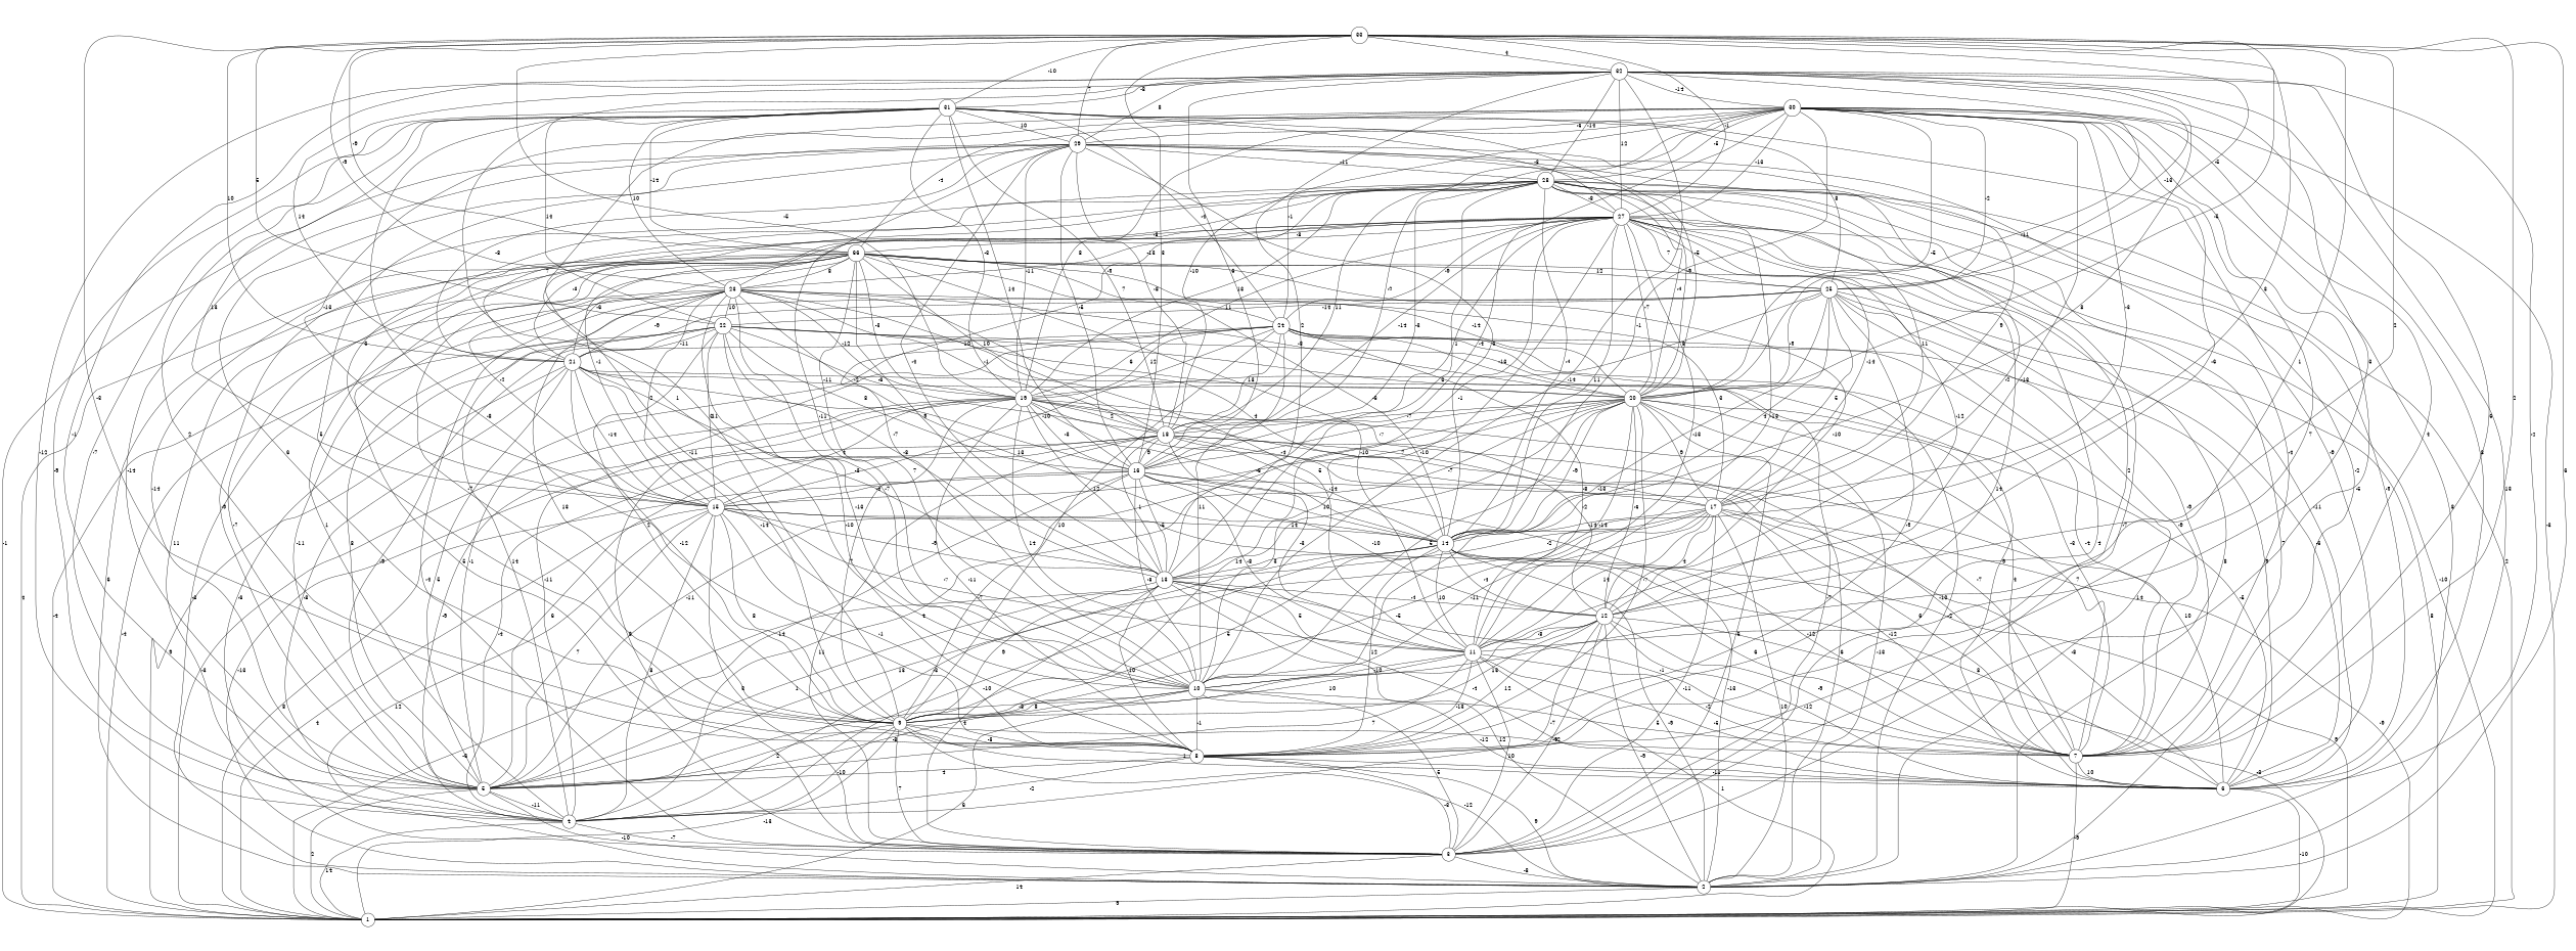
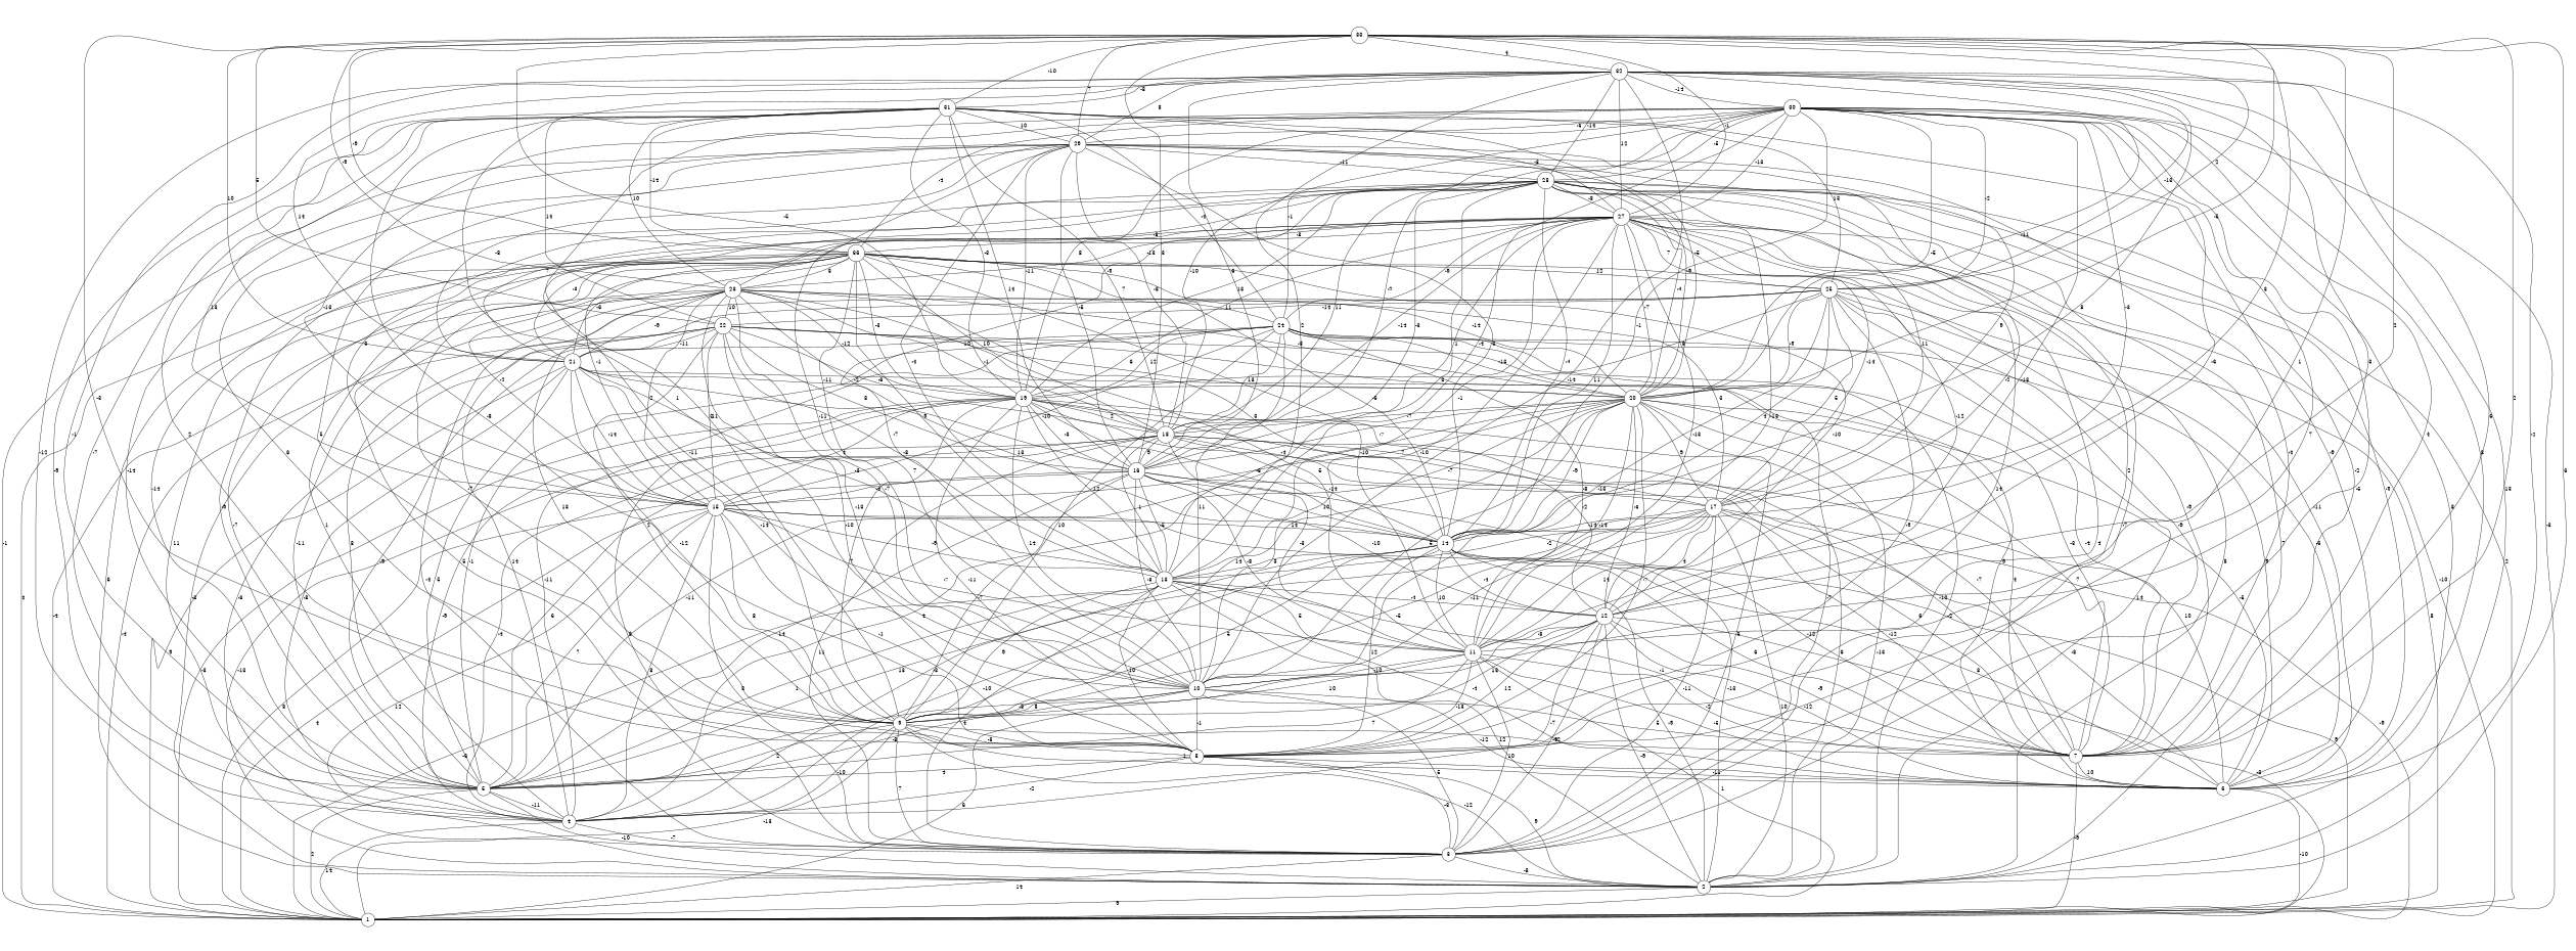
  graph {
    fontname="Helvetica,Arial,sans-serif"
    node [shape=circle]
    33
    2
    7
    8
    10
    12
    14
    16
    19
    20
    21
    22
    23
    25
    n15 [label=66]
    27
    29
    31
    32
    1
    6
    4
    5
    3
    9
    11
    13
    15
    18
    17
    24
    28
    30
    33 -- 2 [label=6]
    33 -- 7 [label=2]
    33 -- 8 [label=-3]
    33 -- 10 [label=1]
    33 -- 12 [label=2]
    33 -- 14 [label=3]
    33 -- 16 [label=3]
    33 -- 19 [label=-5]
    33 -- 20 [label=-5]
    33 -- 21 [label=10]
    33 -- 22 [label=5]
    33 -- 23 [label=-9]
-   33 -- 25 [label=-5]
+   33 -- 25 [label=2]
    33 -- n15 [label=-9]
    33 -- 27 [label=-1]
    33 -- 29 [label=7]
    33 -- 31 [label=-10]
    33 -- 32 [label=4]
    2 -- 1 [label=9]
    7 -- 1 [label=-9]
    7 -- 6 [label=10]
    8 -- 2 [label=9]
    8 -- 6 [label=-11]
    8 -- 4 [label=-2]
    8 -- 5 [label=4]
    8 -- 3 [label=-3]
    10 -- 7 [label=5]
    10 -- 8 [label=-1]
    10 -- 1 [label=6]
    10 -- 6 [label=-12]
    10 -- 5 [label=-8]
    10 -- 3 [label=5]
    10 -- 9 [label=8]
    12 -- 2 [label=-9]
    12 -- 7 [label=-9]
    12 -- 8 [label=12]
    12 -- 1 [label=-3]
    12 -- 6 [label=-12]
    12 -- 4 [label=-7]
    12 -- 5 [label=-8]
    12 -- 3 [label=-9]
    12 -- 9 [label=13]
    12 -- 11 [label=-8]
    14 -- 2 [label=-9]
    14 -- 7 [label=6]
    14 -- 8 [label=12]
    14 -- 12 [label=-4]
    14 -- 1 [label=9]
    14 -- 6 [label=8]
    14 -- 4 [label=-10]
    14 -- 5 [label=13]
    14 -- 9 [label=5]
    14 -- 11 [label=10]
    14 -- 13 [label=3]
    16 -- 2 [label=-13]
    16 -- 7 [label=6]
    16 -- 10 [label=-8]
    16 -- 12 [label=-10]
    16 -- 14 [label=10]
    16 -- 1 [label=8]
    16 -- 5 [label=14]
    16 -- 9 [label=-7]
    16 -- 11 [label=-8]
    16 -- 13 [label=-5]
    16 -- 15 [label=-4]
    19 -- 2 [label=6]
    19 -- 7 [label=-7]
    19 -- 8 [label=-11]
    19 -- 10 [label=14]
    19 -- 12 [label=-2]
    19 -- 14 [label=-6]
    19 -- 16 [label=-3]
    19 -- 1 [label=-3]
    19 -- 4 [label=-9]
    19 -- 3 [label=8]
    19 -- 9 [label=7]
    19 -- 13 [label=12]
    19 -- 15 [label=4]
    19 -- 18 [label=2]
    19 -- 17 [label=-4]
    20 -- 2 [label=-13]
    20 -- 7 [label=7]
    20 -- 8 [label=-7]
    20 -- 10 [label=5]
    20 -- 12 [label=-6]
    20 -- 14 [label=-9]
    20 -- 16 [label=-7]
    20 -- 6 [label=-5]
    20 -- 4 [label=4]
    20 -- 5 [label=-11]
    20 -- 3 [label=6]
    20 -- 9 [label=14]
    20 -- 11 [label=-14]
    20 -- 15 [label=7]
    20 -- 18 [label=-7]
    20 -- 17 [label=9]
    21 -- 10 [label=-14]
    21 -- 14 [label=13]
    21 -- 20 [label=-11]
    21 -- 1 [label=9]
    21 -- 6 [label=4]
    21 -- 4 [label=-8]
    21 -- 5 [label=5]
    21 -- 9 [label=-12]
    21 -- 13 [label=-3]
    21 -- 15 [label=-14]
    22 -- 7 [label=-3]
    22 -- 10 [label=-13]
    22 -- 16 [label=8]
    22 -- 20 [label=6]
    22 -- 21 [label=-11]
    22 -- 1 [label=-4]
    22 -- 6 [label=9]
    22 -- 5 [label=-9]
    22 -- 3 [label=-6]
    22 -- 9 [label=2]
    22 -- 13 [label=-8]
    22 -- 15 [label=-11]
    22 -- 18 [label=-6]
    23 -- 2 [label=-3]
    23 -- 8 [label=-10]
    23 -- 10 [label=-7]
-   23 -- 14 [label=4]
+   23 -- 14 [label=3]
    23 -- 16 [label=-2]
    23 -- 19 [label=-12]
    23 -- 20 [label=-8]
    23 -- 21 [label=-9]
    23 -- 22 [label=10]
    23 -- 1 [label=-4]
    23 -- 5 [label=-11]
    23 -- 3 [label=-4]
    23 -- 9 [label=13]
    23 -- 11 [label=5]
    23 -- 15 [label=2]
    23 -- 18 [label=-1]
    23 -- 17 [label=3]
    25 -- 2 [label=14]
    25 -- 7 [label=-9]
    25 -- 8 [label=-9]
    25 -- 10 [label=-13]
    25 -- 14 [label=4]
    25 -- 19 [label=8]
    25 -- 20 [label=-9]
    25 -- 22 [label=-14]
    25 -- 1 [label=8]
    25 -- 6 [label=-6]
    25 -- 4 [label=14]
    25 -- 5 [label=8]
    25 -- 17 [label=5]
    n15 -- 2 [label=6]
    n15 -- 7 [label=-9]
    n15 -- 10 [label=7]
    n15 -- 12 [label=-10]
    n15 -- 14 [label=-6]
    n15 -- 19 [label=-3]
    n15 -- 20 [label=-14]
    n15 -- 21 [label=-6]
    n15 -- 23 [label=8]
    n15 -- 25 [label=12]
    n15 -- 1 [label=4]
    n15 -- 4 [label=11]
    n15 -- 5 [label=-7]
    n15 -- 3 [label=5]
    n15 -- 9 [label=-7]
    n15 -- 11 [label=-10]
    n15 -- 13 [label=9]
    n15 -- 15 [label=-2]
    n15 -- 18 [label=10]
    n15 -- 24 [label=7]
    27 -- 2 [label=8]
    27 -- 8 [label=14]
    27 -- 10 [label=-10]
    27 -- 12 [label=-12]
    27 -- 14 [label=11]
    27 -- 16 [label=1]
    27 -- 19 [label=11]
    27 -- 20 [label=-7]
    27 -- 21 [label=-3]
    27 -- 23 [label=-13]
    27 -- 25 [label=7]
    27 -- n15 [label=-8]
    27 -- 1 [label=-10]
    27 -- 6 [label=-11]
    27 -- 4 [label=1]
    27 -- 5 [label=-9]
    27 -- 3 [label=4]
    27 -- 11 [label=-13]
    27 -- 13 [label=-1]
    27 -- 15 [label=-1]
    27 -- 18 [label=-14]
    27 -- 17 [label=-14]
    27 -- 24 [label=-9]
    29 -- 7 [label=-4]
    29 -- 8 [label=6]
    29 -- 10 [label=-11]
    29 -- 12 [label=-2]
    29 -- 14 [label=6]
    29 -- 16 [label=-5]
    29 -- 19 [label=-11]
    29 -- 20 [label=-9]
    29 -- 21 [label=-8]
    29 -- 1 [label=-1]
    29 -- 5 [label=-14]
    29 -- 9 [label=5]
    29 -- 13 [label=-4]
    29 -- 18 [label=-8]
    29 -- 17 [label=9]
    29 -- 28 [label=-11]
    31 -- 8 [label=2]
    31 -- 10 [label=1]
    31 -- 16 [label=14]
    31 -- 19 [label=-3]
    31 -- 20 [label=-5]
    31 -- 22 [label=14]
    31 -- 23 [label=10]
-   31 -- 25 [label=8]
+   31 -- 25 [label=13]
    31 -- n15 [label=-14]
    31 -- 27 [label=-3]
    31 -- 29 [label=10]
    31 -- 6 [label=-9]
    31 -- 4 [label=-9]
    31 -- 5 [label=-7]
    31 -- 15 [label=13]
    31 -- 18 [label=-9]
    31 -- 24 [label=-4]
    32 -- 2 [label=13]
    32 -- 7 [label=6]
    32 -- 8 [label=-8]
    32 -- 10 [label=-14]
    32 -- 14 [label=8]
    32 -- 16 [label=6]
    32 -- 20 [label=-11]
    32 -- 21 [label=14]
    32 -- 25 [label=-13]
    32 -- 27 [label=12]
    32 -- 29 [label=8]
    32 -- 31 [label=-8]
    32 -- 6 [label=-2]
    32 -- 4 [label=-12]
    32 -- 5 [label=-1]
    32 -- 11 [label=3]
    32 -- 13 [label=2]
    32 -- 28 [label=-14]
    32 -- 30 [label=-14]
    6 -- 1 [label=-10]
    4 -- 1 [label=14]
    4 -- 3 [label=-7]
    5 -- 2 [label=-10]
    5 -- 1 [label=2]
    5 -- 4 [label=-11]
    3 -- 2 [label=-8]
    3 -- 1 [label=14]
    9 -- 2 [label=-12]
    9 -- 7 [label=-2]
    9 -- 8 [label=-8]
    9 -- 1 [label=-13]
    9 -- 6 [label=1]
    9 -- 4 [label=-10]
    9 -- 5 [label=2]
    9 -- 3 [label=7]
    11 -- 7 [label=-2]
    11 -- 8 [label=-13]
    11 -- 10 [label=-10]
    11 -- 1 [label=1]
    11 -- 6 [label=-5]
    11 -- 5 [label=7]
    11 -- 3 [label=10]
    11 -- 9 [label=10]
    13 -- 2 [label=12]
    13 -- 7 [label=-1]
    13 -- 8 [label=10]
    13 -- 12 [label=-4]
    13 -- 1 [label=-6]
    13 -- 6 [label=-4]
    13 -- 5 [label=1]
    13 -- 3 [label=4]
    13 -- 9 [label=9]
    13 -- 11 [label=5]
    15 -- 2 [label=12]
    15 -- 7 [label=-12]
    15 -- 8 [label=-1]
    15 -- 14 [label=14]
    15 -- 1 [label=4]
    15 -- 4 [label=8]
    15 -- 5 [label=7]
    15 -- 3 [label=3]
    15 -- 9 [label=8]
    15 -- 11 [label=-7]
    15 -- 13 [label=-9]
    18 -- 2 [label=-13]
    18 -- 7 [label=-10]
    18 -- 14 [label=-14]
    18 -- 16 [label=9]
    18 -- 6 [label=10]
    18 -- 4 [label=-4]
    18 -- 5 [label=6]
    18 -- 3 [label=11]
    18 -- 11 [label=-3]
    18 -- 13 [label=1]
    18 -- 17 [label=-7]
    17 -- 2 [label=10]
    17 -- 7 [label=-12]
    17 -- 10 [label=-11]
    17 -- 12 [label=4]
    17 -- 14 [label=-14]
    17 -- 1 [label=-9]
    17 -- 6 [label=-8]
    17 -- 4 [label=-3]
    17 -- 3 [label=-11]
    17 -- 9 [label=-5]
    17 -- 11 [label=14]
    17 -- 13 [label=-2]
    24 -- 2 [label=-2]
    24 -- 7 [label=-4]
    24 -- 10 [label=11]
    24 -- 19 [label=12]
    24 -- 20 [label=-13]
    24 -- 21 [label=10]
    24 -- 6 [label=9]
    24 -- 4 [label=-11]
    24 -- 5 [label=-1]
    24 -- 3 [label=-7]
    24 -- 9 [label=10]
    24 -- 11 [label=-8]
    24 -- 15 [label=-10]
    24 -- 18 [label=13]
    28 -- 2 [label=7]
    28 -- 7 [label=-2]
    28 -- 8 [label=2]
    28 -- 10 [label=-7]
    28 -- 14 [label=-4]
    28 -- 16 [label=-3]
    28 -- 19 [label=13]
    28 -- 20 [label=-4]
    28 -- 21 [label=7]
    28 -- 23 [label=-8]
    28 -- 27 [label=-8]
    28 -- 1 [label=2]
    28 -- 6 [label=-9]
    28 -- 5 [label=-14]
    28 -- 3 [label=-7]
    28 -- 9 [label=-11]
    28 -- 11 [label=-13]
    28 -- 13 [label=3]
    28 -- 15 [label=6]
    28 -- 18 [label=11]
    28 -- 17 [label=11]
    30 -- 2 [label=8]
    30 -- 7 [label=4]
    30 -- 8 [label=7]
    30 -- 12 [label=-6]
    30 -- 14 [label=-1]
    30 -- 16 [label=-2]
    30 -- 19 [label=8]
    30 -- 20 [label=-5]
    30 -- 25 [label=-2]
    30 -- n15 [label=-4]
    30 -- 27 [label=-13]
    30 -- 29 [label=-6]
    30 -- 1 [label=-3]
    30 -- 6 [label=8]
    30 -- 3 [label=-5]
    30 -- 9 [label=2]
    30 -- 11 [label=-13]
    30 -- 13 [label=-4]
    30 -- 15 [label=-13]
    30 -- 18 [label=-10]
    30 -- 17 [label=-3]
    30 -- 24 [label=-1]
    30 -- 28 [label=-5]
  }
